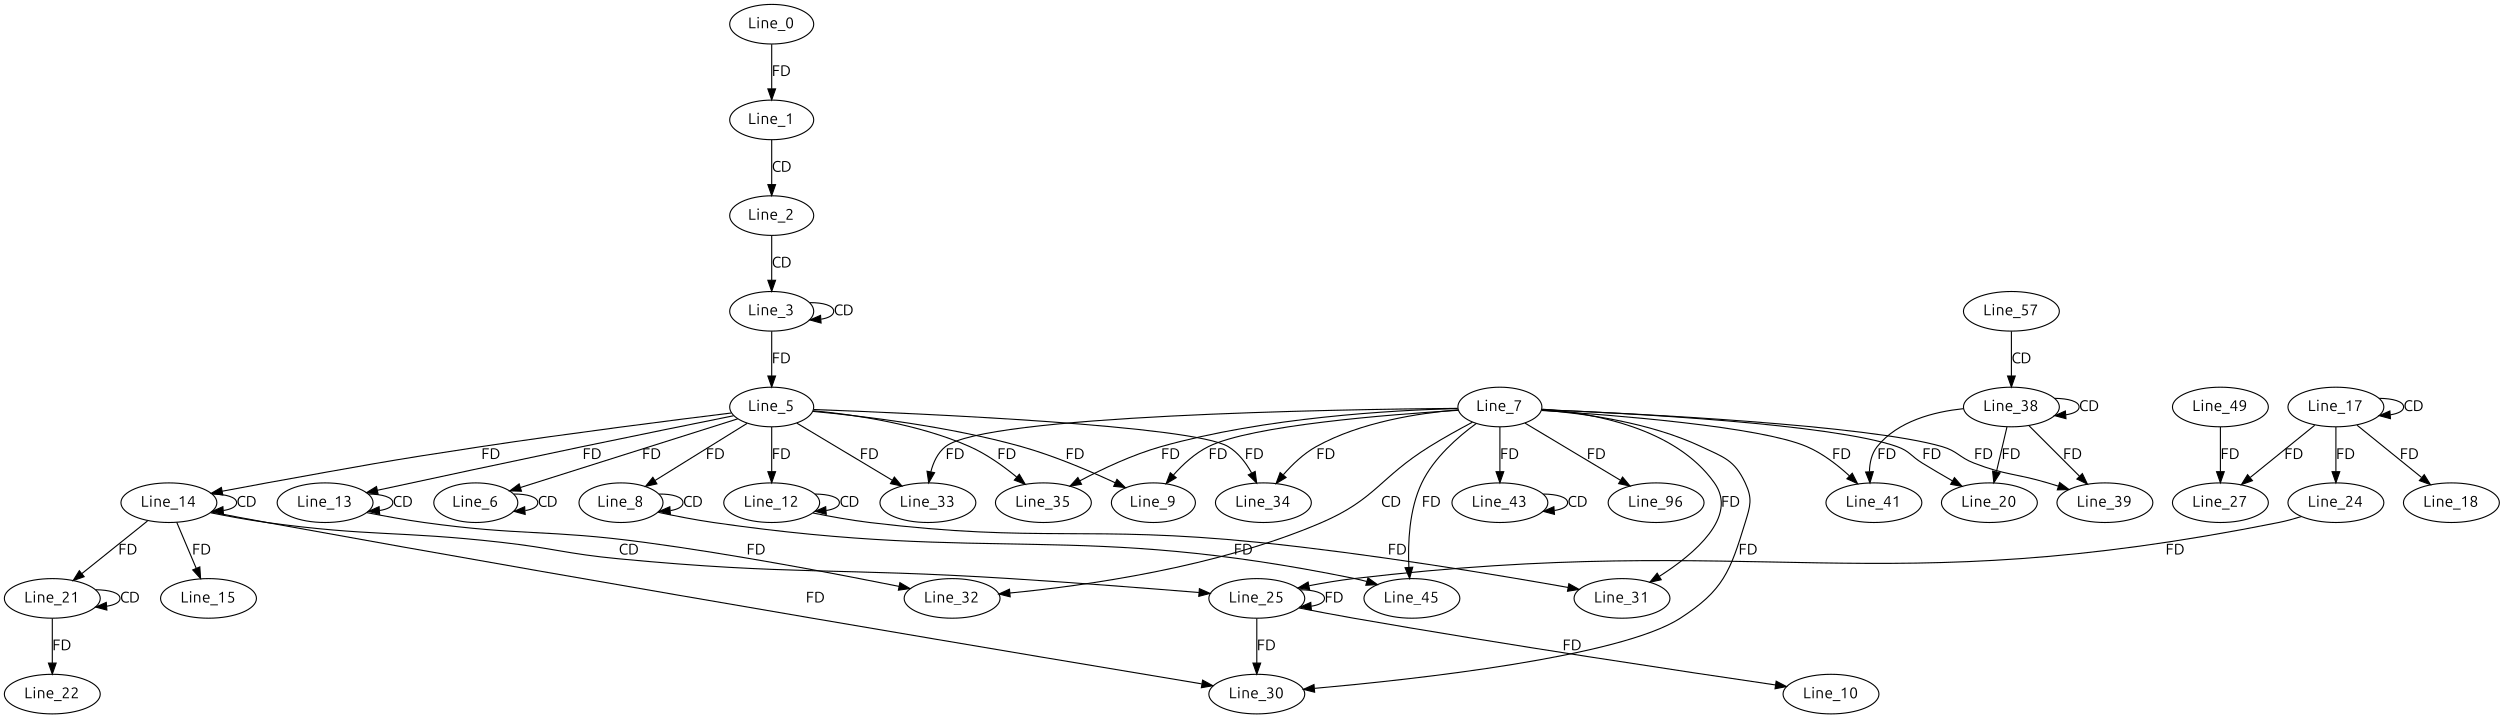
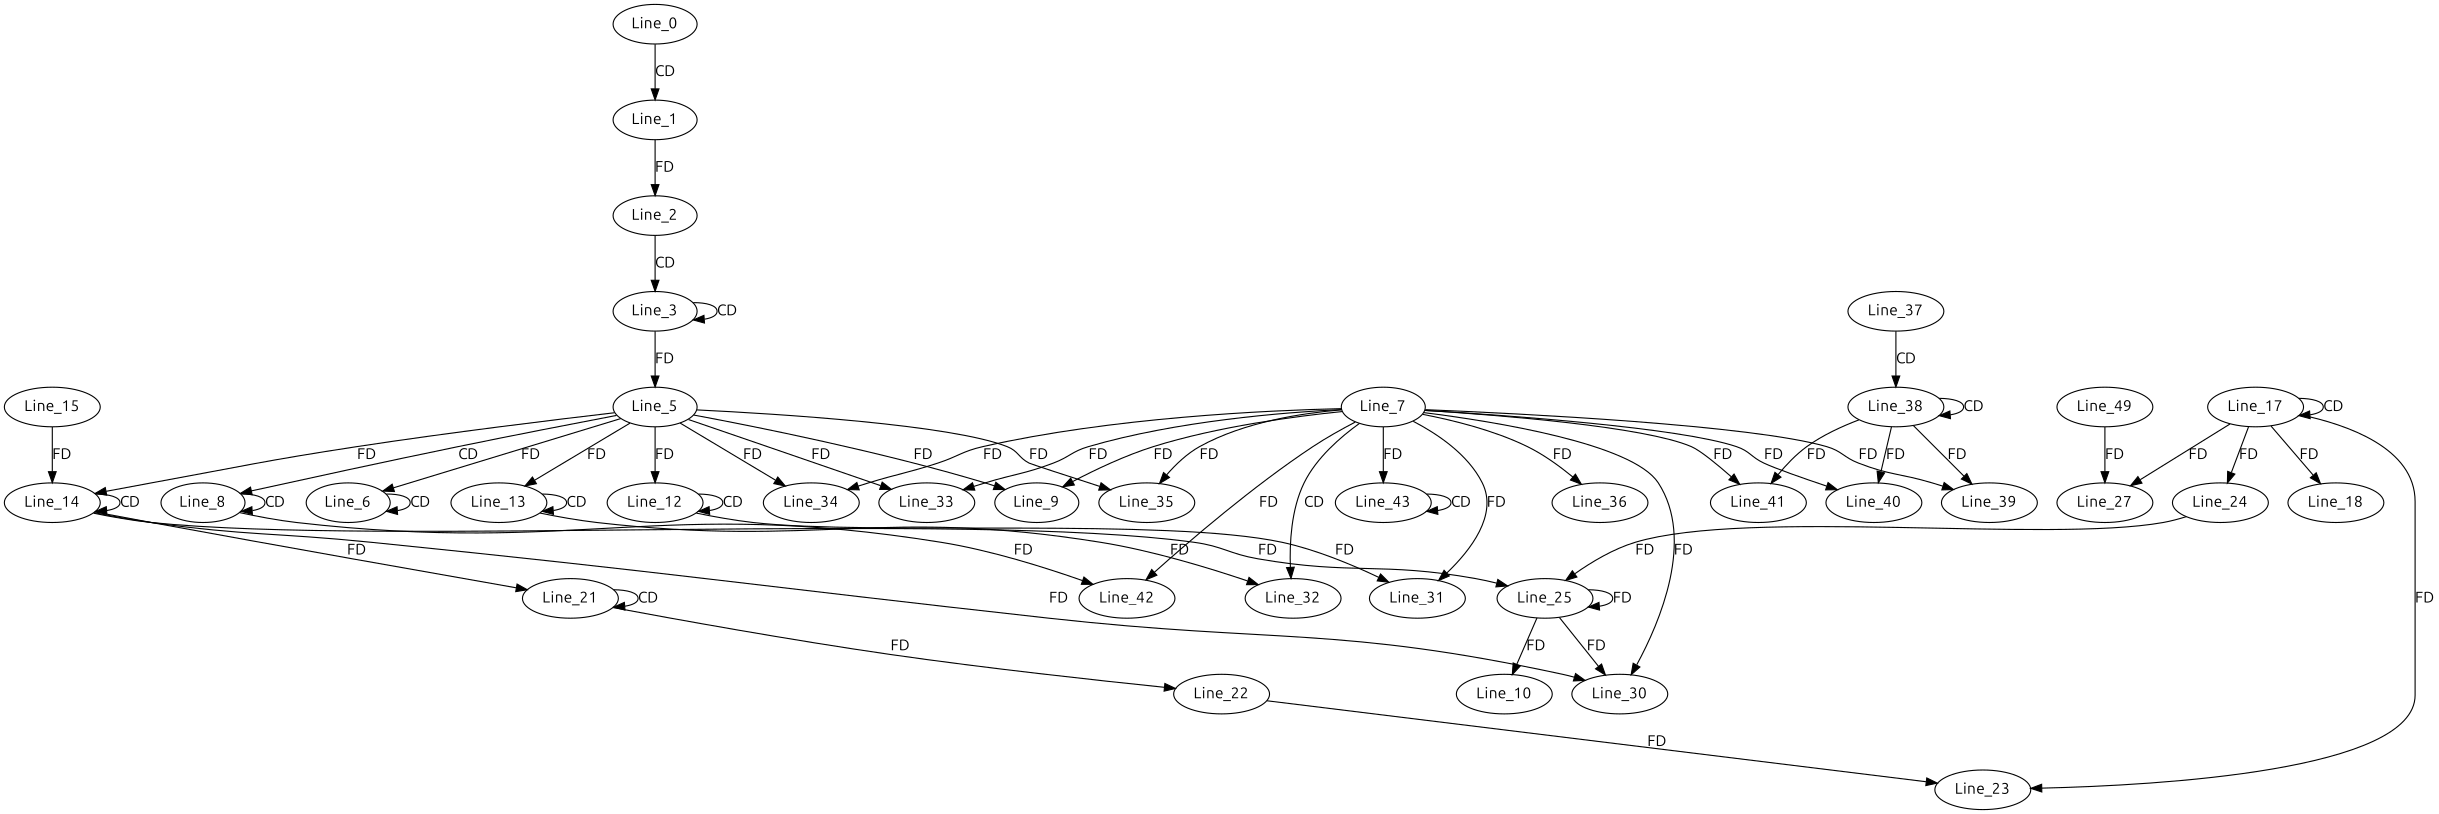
  digraph {
    fontname=Ubuntu
    node [fontname=Ubuntu]
    edge [fontname=Ubuntu]
    Line_0
    Line_1
    Line_2
    Line_3
    Line_5
    Line_6
    Line_8
    Line_9
    Line_12
    Line_13
    Line_14
    Line_33
    Line_34
    Line_35
-   Line_42 [label=Line_45]
+   Line_42
    Line_31
    Line_32
    Line_30
    Line_21
    Line_15
    Line_25
    Line_7
-   Line_36 [label=Line_96]
+   Line_36
    Line_39
-   Line_40 [label=Line_20]
+   Line_40
    Line_41
    Line_43
    Line_22
    Line_10
    Line_17
    Line_18
    n32 [label=Line_27]
+   Line_23
    Line_24
    n35 [label=Line_49]
    Line_38
-   Line_37 [label=Line_57]
-   Line_0 -> Line_1 [label=FD]
-   Line_1 -> Line_2 [label=CD]
+   Line_37
+   Line_0 -> Line_1 [label=CD]
+   Line_1 -> Line_2 [label=FD]
    Line_2 -> Line_3 [label=CD]
    Line_3 -> Line_3 [label=CD]
    Line_3 -> Line_5 [label=FD]
    Line_5 -> Line_6 [label=FD]
-   Line_5 -> Line_8 [label=FD]
+   Line_5 -> Line_8 [label=CD]
    Line_5 -> Line_9 [label=FD]
    Line_5 -> Line_12 [label=FD]
    Line_5 -> Line_13 [label=FD]
    Line_5 -> Line_14 [label=FD]
    Line_5 -> Line_33 [label=FD]
    Line_5 -> Line_34 [label=FD]
    Line_5 -> Line_35 [label=FD]
    Line_6 -> Line_6 [label=CD]
    Line_8 -> Line_8 [label=CD]
    Line_8 -> Line_42 [label=FD]
    Line_12 -> Line_12 [label=CD]
    Line_12 -> Line_31 [label=FD]
    Line_13 -> Line_13 [label=CD]
    Line_13 -> Line_32 [label=FD]
    Line_14 -> Line_14 [label=CD]
    Line_14 -> Line_30 [label=FD]
    Line_14 -> Line_21 [label=FD]
-   Line_14 -> Line_15 [label=FD]
-   Line_14 -> Line_25 [label=CD]
+   Line_15 -> Line_14 [label=FD]
+   Line_14 -> Line_25 [label=FD]
    Line_21 -> Line_21 [label=CD]
    Line_21 -> Line_22 [label=FD]
    Line_25 -> Line_30 [label=FD]
    Line_25 -> Line_25 [label=FD]
    Line_25 -> Line_10 [label=FD]
    Line_7 -> Line_9 [label=FD]
    Line_7 -> Line_33 [label=FD]
    Line_7 -> Line_34 [label=FD]
    Line_7 -> Line_35 [label=FD]
    Line_7 -> Line_42 [label=FD]
    Line_7 -> Line_31 [label=FD]
    Line_7 -> Line_32 [label=CD]
    Line_7 -> Line_30 [label=FD]
    Line_7 -> Line_36 [label=FD]
    Line_7 -> Line_39 [label=FD]
    Line_7 -> Line_40 [label=FD]
    Line_7 -> Line_41 [label=FD]
    Line_7 -> Line_43 [label=FD]
    Line_43 -> Line_43 [label=CD]
+   Line_22 -> Line_23 [label=FD]
    Line_17 -> Line_17 [label=CD]
    Line_17 -> Line_18 [label=FD]
    Line_17 -> n32 [label=FD]
+   Line_17 -> Line_23 [label=FD]
    Line_17 -> Line_24 [label=FD]
    Line_24 -> Line_25 [label=FD]
    n35 -> n32 [label=FD]
    Line_38 -> Line_39 [label=FD]
    Line_38 -> Line_40 [label=FD]
    Line_38 -> Line_41 [label=FD]
    Line_38 -> Line_38 [label=CD]
    Line_37 -> Line_38 [label=CD]
  }
